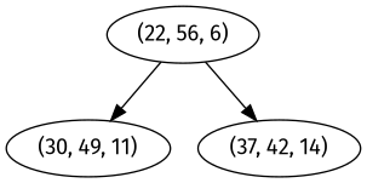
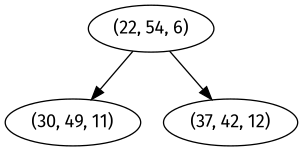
  digraph {
    fontname="Fira Sans"
    node [fontname="Fira Sans"]
    edge [fontname="Fira Sans"]
-   "(22, 54, 6)" [label="(22, 56, 6)"]
+   "(22, 54, 6)"
    "(30, 49, 11)"
-   "(37, 42, 14)"
+   "(37, 42, 14)" [label="(37, 42, 12)"]
    "(22, 54, 6)" -> "(30, 49, 11)"
    "(22, 54, 6)" -> "(37, 42, 14)"
  }
